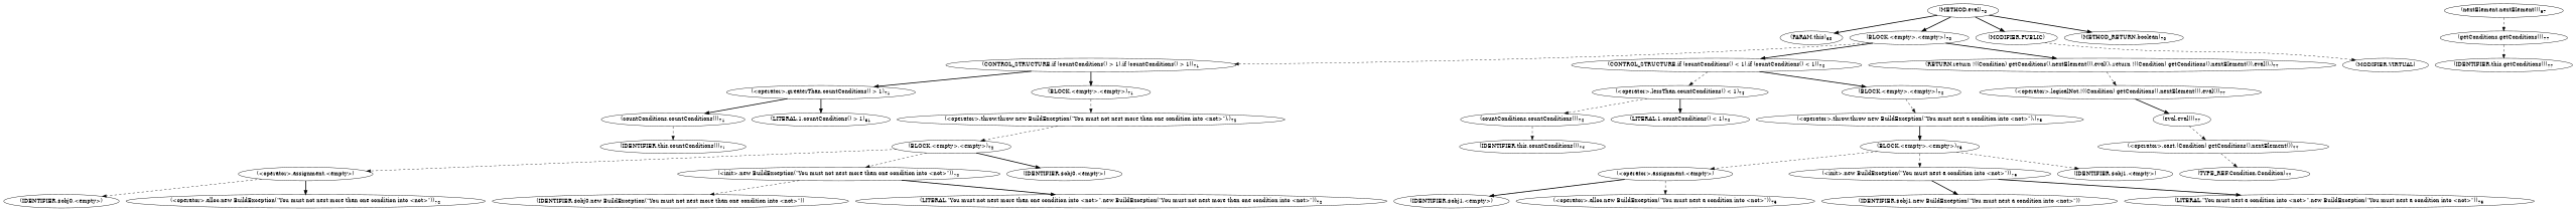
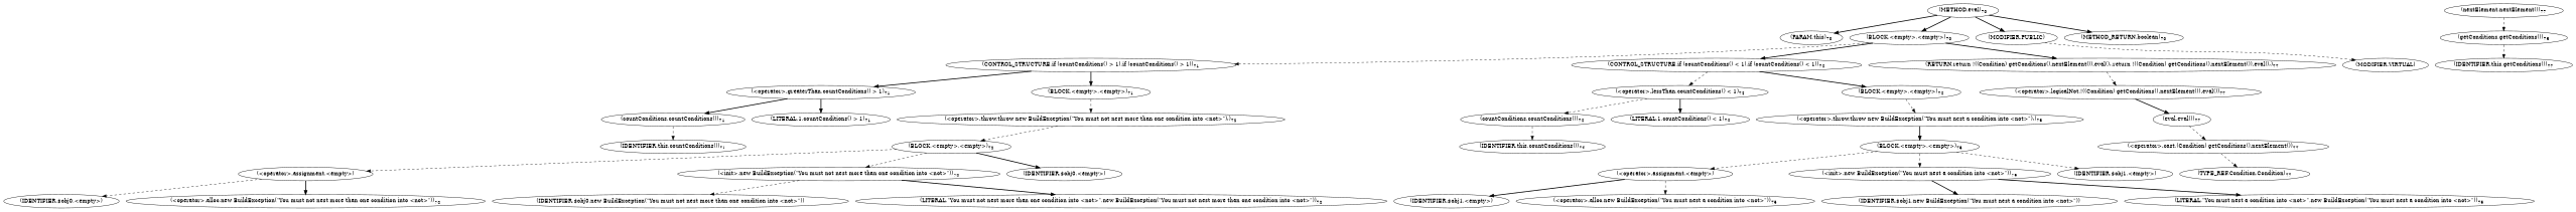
  digraph {
    edge [style=dashed]
    n1 [label=<(METHOD,eval)<SUB>70</SUB>>]
-   n2 [label=<(PARAM,this)<SUB>30</SUB>>]
+   n2 [label=<(PARAM,this)<SUB>70</SUB>>]
    n3 [label=<(BLOCK,&lt;empty&gt;,&lt;empty&gt;)<SUB>70</SUB>>]
    n4 [label=<(MODIFIER,PUBLIC)>]
    n5 [label=<(METHOD_RETURN,boolean)<SUB>70</SUB>>]
    n6 [label=<(CONTROL_STRUCTURE,if (countConditions() &gt; 1),if (countConditions() &gt; 1))<SUB>71</SUB>>]
    n7 [label=<(CONTROL_STRUCTURE,if (countConditions() &lt; 1),if (countConditions() &lt; 1))<SUB>74</SUB>>]
    n8 [label=<(RETURN,return !((Condition) getConditions().nextElement()).eval();,return !((Condition) getConditions().nextElement()).eval();)<SUB>77</SUB>>]
    n9 [label=<(MODIFIER,VIRTUAL)>]
    n10 [label=<(&lt;operator&gt;.greaterThan,countConditions() &gt; 1)<SUB>71</SUB>>]
    n11 [label=<(BLOCK,&lt;empty&gt;,&lt;empty&gt;)<SUB>71</SUB>>]
    n12 [label=<(&lt;operator&gt;.lessThan,countConditions() &lt; 1)<SUB>74</SUB>>]
    n13 [label=<(BLOCK,&lt;empty&gt;,&lt;empty&gt;)<SUB>74</SUB>>]
    n14 [label=<(&lt;operator&gt;.logicalNot,!((Condition) getConditions().nextElement()).eval())<SUB>77</SUB>>]
    n15 [label=<(countConditions,countConditions())<SUB>71</SUB>>]
-   n16 [label=<(LITERAL,1,countConditions() &gt; 1)<SUB>31</SUB>>]
+   n16 [label=<(LITERAL,1,countConditions() &gt; 1)<SUB>71</SUB>>]
    n17 [label=<(&lt;operator&gt;.throw,throw new BuildException(&quot;You must not nest more than one condition into &lt;not&gt;&quot;);)<SUB>72</SUB>>]
    n18 [label=<(IDENTIFIER,this,countConditions())<SUB>71</SUB>>]
    n19 [label=<(BLOCK,&lt;empty&gt;,&lt;empty&gt;)<SUB>72</SUB>>]
    n20 [label=<(&lt;operator&gt;.assignment,&lt;empty&gt;)>]
    n21 [label=<(&lt;init&gt;,new BuildException(&quot;You must not nest more than one condition into &lt;not&gt;&quot;))<SUB>72</SUB>>]
    n22 [label=<(IDENTIFIER,$obj0,&lt;empty&gt;)>]
    n23 [label=<(IDENTIFIER,$obj0,&lt;empty&gt;)>]
    n24 [label=<(&lt;operator&gt;.alloc,new BuildException(&quot;You must not nest more than one condition into &lt;not&gt;&quot;))<SUB>72</SUB>>]
    n25 [label=<(IDENTIFIER,$obj0,new BuildException(&quot;You must not nest more than one condition into &lt;not&gt;&quot;))>]
    n26 [label=<(LITERAL,&quot;You must not nest more than one condition into &lt;not&gt;&quot;,new BuildException(&quot;You must not nest more than one condition into &lt;not&gt;&quot;))<SUB>72</SUB>>]
    n27 [label=<(countConditions,countConditions())<SUB>74</SUB>>]
    n28 [label=<(LITERAL,1,countConditions() &lt; 1)<SUB>74</SUB>>]
    n29 [label=<(&lt;operator&gt;.throw,throw new BuildException(&quot;You must nest a condition into &lt;not&gt;&quot;);)<SUB>75</SUB>>]
    n30 [label=<(IDENTIFIER,this,countConditions())<SUB>74</SUB>>]
    n31 [label=<(BLOCK,&lt;empty&gt;,&lt;empty&gt;)<SUB>75</SUB>>]
    n32 [label=<(&lt;operator&gt;.assignment,&lt;empty&gt;)>]
    n33 [label=<(&lt;init&gt;,new BuildException(&quot;You must nest a condition into &lt;not&gt;&quot;))<SUB>75</SUB>>]
    n34 [label=<(IDENTIFIER,$obj1,&lt;empty&gt;)>]
    n35 [label=<(IDENTIFIER,$obj1,&lt;empty&gt;)>]
    n36 [label=<(&lt;operator&gt;.alloc,new BuildException(&quot;You must nest a condition into &lt;not&gt;&quot;))<SUB>75</SUB>>]
    n37 [label=<(IDENTIFIER,$obj1,new BuildException(&quot;You must nest a condition into &lt;not&gt;&quot;))>]
    n38 [label=<(LITERAL,&quot;You must nest a condition into &lt;not&gt;&quot;,new BuildException(&quot;You must nest a condition into &lt;not&gt;&quot;))<SUB>75</SUB>>]
    n39 [label=<(eval,eval())<SUB>77</SUB>>]
    n40 [label=<(&lt;operator&gt;.cast,(Condition) getConditions().nextElement())<SUB>77</SUB>>]
    n41 [label=<(TYPE_REF,Condition,Condition)<SUB>77</SUB>>]
-   n42 [label=<(nextElement,nextElement())<SUB>67</SUB>>]
-   n43 [label=<(getConditions,getConditions())<SUB>77</SUB>>]
+   n42 [label=<(nextElement,nextElement())<SUB>77</SUB>>]
+   n43 [label=<(getConditions,getConditions())<SUB>75</SUB>>]
    n44 [label=<(IDENTIFIER,this,getConditions())<SUB>77</SUB>>]
    n1 -> n2 [style=bold]
    n1 -> n3 [style=bold]
    n1 -> n4 [style=bold]
    n1 -> n5 [style=bold]
    n3 -> n6
    n3 -> n7 [style=bold]
    n3 -> n8 [style=bold]
    n4 -> n9
    n6 -> n10 [style=bold]
    n6 -> n11 [style=bold]
    n7 -> n12
    n7 -> n13 [style=bold]
    n8 -> n14
    n10 -> n15 [style=bold]
    n10 -> n16 [style=bold]
    n11 -> n17
    n12 -> n27
    n12 -> n28 [style=bold]
    n13 -> n29
    n14 -> n39 [style=bold]
    n15 -> n18
    n17 -> n19
    n19 -> n20
    n19 -> n21
    n19 -> n22 [style=bold]
    n20 -> n23
    n20 -> n24 [style=bold]
    n21 -> n25
    n21 -> n26 [style=bold]
    n27 -> n30
    n29 -> n31 [style=bold]
    n31 -> n32
    n31 -> n33
    n31 -> n34
    n32 -> n35 [style=bold]
    n32 -> n36
    n33 -> n37 [style=bold]
    n33 -> n38 [style=bold]
    n39 -> n40
    n40 -> n41
    n42 -> n43
    n43 -> n44
  }
